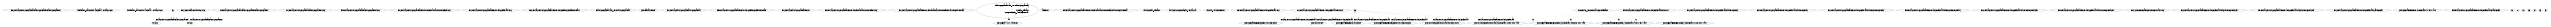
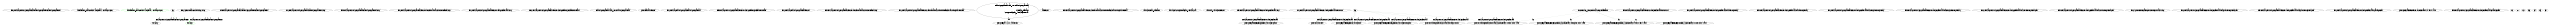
  digraph {
    edge [color=darkseagreen4 style=dashed]
    n0 [cluster="RestSharp.Tests.NuSpecUpdateTask.BaseNuSpecUpdateTest.BaseNuSpecUpdateTest()" label="Entry RestSharp.Tests.NuSpecUpdateTask.BaseNuSpecUpdateTest.BaseNuSpecUpdateTest()" span="19-19"]
    n1 [cluster="RestSharp.Tests.NuSpecUpdateTask.BaseNuSpecUpdateTest.BaseNuSpecUpdateTest()" label="this.FileName = Path.Combine(''SampleData'', ''restsharp.nuspec'')" span="21-21"]
    d1 [cluster="RestSharp.Tests.NuSpecUpdateTask.BaseNuSpecUpdateTest.BaseNuSpecUpdateTest()" color=green community=0 label="this.FileName = Path.Combine(''SampleData'', ''restsharp.nuspec'')" prediction=0 span="21-21"]
    n2 [cluster="RestSharp.Tests.NuSpecUpdateTask.BaseNuSpecUpdateTest.BaseNuSpecUpdateTest()" label="this.Setup()" span="22-22"]
    n4 [cluster="System.IO.Path.Combine(string, string)" label="Entry System.IO.Path.Combine(string, string)" span="0-0"]
    n3 [cluster="RestSharp.Tests.NuSpecUpdateTask.BaseNuSpecUpdateTest.BaseNuSpecUpdateTest()" label="Exit RestSharp.Tests.NuSpecUpdateTask.BaseNuSpecUpdateTest.BaseNuSpecUpdateTest()" span="19-19"]
    n5 [cluster="RestSharp.Tests.NuSpecUpdateTask.BaseNuSpecUpdateTest.Setup()" label="Entry RestSharp.Tests.NuSpecUpdateTask.BaseNuSpecUpdateTest.Setup()" span="25-25"]
    d2 [cluster="RestSharp.Tests.NuSpecUpdateTask.BaseNuSpecUpdateTest.BaseNuSpecUpdateTest()" color=green community=0 label="this.Setup()" prediction=1 span="22-22"]
    n6 [cluster="RestSharp.Tests.NuSpecUpdateTask.BaseNuSpecUpdateTest.Setup()" label="Exit RestSharp.Tests.NuSpecUpdateTask.BaseNuSpecUpdateTest.Setup()" span="25-25"]
    n14 [cluster="RestSharp.Tests.NuSpecUpdateTask.Execute.WhenInformationalVersionIsNotDefined.Setup()" label="Entry RestSharp.Tests.NuSpecUpdateTask.Execute.WhenInformationalVersionIsNotDefined.Setup()" span="45-45"]
    n22 [cluster="RestSharp.Tests.NuSpecUpdateTask.Execute.WhenSpecFileIsValid.Setup()" label="Entry RestSharp.Tests.NuSpecUpdateTask.Execute.WhenSpecFileIsValid.Setup()" span="83-83"]
    n7 [cluster="RestSharp.Tests.NuSpecUpdateTask.Execute.WhenSpecFileNotSpecified.ReturnsFalse()" label="Entry RestSharp.Tests.NuSpecUpdateTask.Execute.WhenSpecFileNotSpecified.ReturnsFalse()" span="34-34"]
    n8 [cluster="RestSharp.Tests.NuSpecUpdateTask.Execute.WhenSpecFileNotSpecified.ReturnsFalse()" label="Build.NuSpecUpdateTask task = new Build.NuSpecUpdateTask()" span="36-36"]
    n9 [cluster="RestSharp.Tests.NuSpecUpdateTask.Execute.WhenSpecFileNotSpecified.ReturnsFalse()" label="Assert.False(task.Execute())" span="38-38"]
    n11 [cluster="RestSharp.Build.NuSpecUpdateTask.NuSpecUpdateTask()" label="Entry RestSharp.Build.NuSpecUpdateTask.NuSpecUpdateTask()" span="25-25"]
    n10 [cluster="RestSharp.Tests.NuSpecUpdateTask.Execute.WhenSpecFileNotSpecified.ReturnsFalse()" label="Exit RestSharp.Tests.NuSpecUpdateTask.Execute.WhenSpecFileNotSpecified.ReturnsFalse()" span="34-34"]
    n12 [cluster="RestSharp.Build.NuSpecUpdateTask.Execute()" label="Entry RestSharp.Build.NuSpecUpdateTask.Execute()" span="32-32"]
    n15 [cluster="RestSharp.Tests.NuSpecUpdateTask.Execute.WhenInformationalVersionIsNotDefined.Setup()" label="Exit RestSharp.Tests.NuSpecUpdateTask.Execute.WhenInformationalVersionIsNotDefined.Setup()" span="45-45"]
    n16 [cluster="RestSharp.Tests.NuSpecUpdateTask.Execute.WhenInformationalVersionIsNotDefined.PullsVersionAttributeInstead()" label="Entry RestSharp.Tests.NuSpecUpdateTask.Execute.WhenInformationalVersionIsNotDefined.PullsVersionAttributeInstead()" span="48-48"]
    n17 [cluster="RestSharp.Tests.NuSpecUpdateTask.Execute.WhenInformationalVersionIsNotDefined.PullsVersionAttributeInstead()" label="Build.NuSpecUpdateTask task = new Build.NuSpecUpdateTask\r\n                                                  {\r\n                                                      \\nSpecFile = FileName,\r\n                                                      SourceAssemblyFile = ''RestSharp.Tests.dll''\r\n                                                  }" span="50-54"]
    n19 [cluster="RestSharp.Tests.NuSpecUpdateTask.Execute.WhenInformationalVersionIsNotDefined.PullsVersionAttributeInstead()" label="Assert.AreEqual(''1.0.0.0'', task.Version)" span="58-58"]
    n18 [cluster="RestSharp.Tests.NuSpecUpdateTask.Execute.WhenInformationalVersionIsNotDefined.PullsVersionAttributeInstead()" label="task.Execute()" span="56-56"]
    n20 [cluster="RestSharp.Tests.NuSpecUpdateTask.Execute.WhenInformationalVersionIsNotDefined.PullsVersionAttributeInstead()" label="Exit RestSharp.Tests.NuSpecUpdateTask.Execute.WhenInformationalVersionIsNotDefined.PullsVersionAttributeInstead()" span="48-48"]
    n23 [cluster="RestSharp.Tests.NuSpecUpdateTask.Execute.WhenSpecFileIsValid.Setup()" label="this.subject.Build = FileName" span="85-85"]
    n24 [cluster="RestSharp.Tests.NuSpecUpdateTask.Execute.WhenSpecFileIsValid.Setup()" label="this.subject.SourceAssemblyFile = ''RestSharp.dll''" span="86-86"]
    n25 [cluster="RestSharp.Tests.NuSpecUpdateTask.Execute.WhenSpecFileIsValid.Setup()" label="this.result = this.subject.Execute()" span="87-87"]
    n26 [cluster="RestSharp.Tests.NuSpecUpdateTask.Execute.WhenSpecFileIsValid.Setup()" label="Exit RestSharp.Tests.NuSpecUpdateTask.Execute.WhenSpecFileIsValid.Setup()" span="83-83"]
    n27 [cluster="RestSharp.Tests.NuSpecUpdateTask.Execute.WhenSpecFileIsValid.ReturnsTrue()" label="Entry RestSharp.Tests.NuSpecUpdateTask.Execute.WhenSpecFileIsValid.ReturnsTrue()" span="91-91"]
    n28 [cluster="RestSharp.Tests.NuSpecUpdateTask.Execute.WhenSpecFileIsValid.ReturnsTrue()" label="Assert.True(this.result)" span="93-93"]
    n29 [cluster="RestSharp.Tests.NuSpecUpdateTask.Execute.WhenSpecFileIsValid.ReturnsTrue()" label="Exit RestSharp.Tests.NuSpecUpdateTask.Execute.WhenSpecFileIsValid.ReturnsTrue()" span="91-91"]
    n31 [cluster="RestSharp.Tests.NuSpecUpdateTask.Execute.WhenSpecFileIsValid.PullsIdFromAssembly()" label="Entry RestSharp.Tests.NuSpecUpdateTask.Execute.WhenSpecFileIsValid.PullsIdFromAssembly()" span="97-97"]
    n32 [cluster="RestSharp.Tests.NuSpecUpdateTask.Execute.WhenSpecFileIsValid.PullsIdFromAssembly()" label="Assert.AreEqual(EXPECTED_ID, this.subject.Id)" span="99-99"]
    n33 [cluster="RestSharp.Tests.NuSpecUpdateTask.Execute.WhenSpecFileIsValid.PullsIdFromAssembly()" label="Exit RestSharp.Tests.NuSpecUpdateTask.Execute.WhenSpecFileIsValid.PullsIdFromAssembly()" span="97-97"]
    n34 [cluster="RestSharp.Tests.NuSpecUpdateTask.Execute.WhenSpecFileIsValid.PullsDescriptionFromAssembly()" label="Entry RestSharp.Tests.NuSpecUpdateTask.Execute.WhenSpecFileIsValid.PullsDescriptionFromAssembly()" span="103-103"]
    n35 [cluster="RestSharp.Tests.NuSpecUpdateTask.Execute.WhenSpecFileIsValid.PullsDescriptionFromAssembly()" label="Assert.AreEqual(EXPECTED_DESCRIPTION, this.subject.Description)" span="105-105"]
    n36 [cluster="RestSharp.Tests.NuSpecUpdateTask.Execute.WhenSpecFileIsValid.PullsDescriptionFromAssembly()" label="Exit RestSharp.Tests.NuSpecUpdateTask.Execute.WhenSpecFileIsValid.PullsDescriptionFromAssembly()" span="103-103"]
    n37 [cluster="RestSharp.Tests.NuSpecUpdateTask.Execute.WhenSpecFileIsValid.PullsVersionFromAssemblyInfo()" label="Entry RestSharp.Tests.NuSpecUpdateTask.Execute.WhenSpecFileIsValid.PullsVersionFromAssemblyInfo()" span="109-109"]
    n38 [cluster="RestSharp.Tests.NuSpecUpdateTask.Execute.WhenSpecFileIsValid.PullsVersionFromAssemblyInfo()" label="Assert.True(this.expectedVersion.IsMatch(this.subject.Version))" span="111-111"]
    n39 [cluster="RestSharp.Tests.NuSpecUpdateTask.Execute.WhenSpecFileIsValid.PullsVersionFromAssemblyInfo()" label="Exit RestSharp.Tests.NuSpecUpdateTask.Execute.WhenSpecFileIsValid.PullsVersionFromAssemblyInfo()" span="109-109"]
    n40 [cluster="System.Text.RegularExpressions.Regex.IsMatch(string)" label="Entry System.Text.RegularExpressions.Regex.IsMatch(string)" span="0-0"]
    n41 [cluster="RestSharp.Tests.NuSpecUpdateTask.Execute.WhenSpecFileIsValid.PullsAuthorsFromAssemblyInfo()" label="Entry RestSharp.Tests.NuSpecUpdateTask.Execute.WhenSpecFileIsValid.PullsAuthorsFromAssemblyInfo()" span="115-115"]
    n42 [cluster="RestSharp.Tests.NuSpecUpdateTask.Execute.WhenSpecFileIsValid.PullsAuthorsFromAssemblyInfo()" label="Assert.AreEqual(EXPECTED_AUTHORS, this.subject.Authors)" span="117-117"]
    n43 [cluster="RestSharp.Tests.NuSpecUpdateTask.Execute.WhenSpecFileIsValid.PullsAuthorsFromAssemblyInfo()" label="Exit RestSharp.Tests.NuSpecUpdateTask.Execute.WhenSpecFileIsValid.PullsAuthorsFromAssemblyInfo()" span="115-115"]
    n44 [cluster="RestSharp.Tests.NuSpecUpdateTask.Execute.WhenSpecFileIsValid.UpdatesSpecFile()" label="Entry RestSharp.Tests.NuSpecUpdateTask.Execute.WhenSpecFileIsValid.UpdatesSpecFile()" span="121-121"]
    n45 [cluster="RestSharp.Tests.NuSpecUpdateTask.Execute.WhenSpecFileIsValid.UpdatesSpecFile()" label="XDocument doc = XDocument.Load(ComputedFileName)" span="123-123"]
    n47 [cluster="RestSharp.Tests.NuSpecUpdateTask.Execute.WhenSpecFileIsValid.UpdatesSpecFile()" label="Assert.AreEqual(EXPECTED_DESCRIPTION, doc.Descendants(''description'').First().Value)" span="126-126"]
    n48 [cluster="RestSharp.Tests.NuSpecUpdateTask.Execute.WhenSpecFileIsValid.UpdatesSpecFile()" label="Assert.AreEqual(EXPECTED_AUTHORS, doc.Descendants(''authors'').First().Value)" span="127-127"]
    n49 [cluster="RestSharp.Tests.NuSpecUpdateTask.Execute.WhenSpecFileIsValid.UpdatesSpecFile()" label="Assert.AreEqual(EXPECTED_OWNERS, doc.Descendants(''owners'').First().Value)" span="128-128"]
    n50 [cluster="RestSharp.Tests.NuSpecUpdateTask.Execute.WhenSpecFileIsValid.UpdatesSpecFile()" label="Assert.True(this.expectedVersion.IsMatch(doc.Descendants(''version'').First().Value))" span="129-129"]
    n46 [cluster="RestSharp.Tests.NuSpecUpdateTask.Execute.WhenSpecFileIsValid.UpdatesSpecFile()" label="Assert.AreEqual(EXPECTED_ID, doc.Descendants(''id'').First().Value)" span="125-125"]
    n51 [cluster="RestSharp.Tests.NuSpecUpdateTask.Execute.WhenSpecFileIsValid.UpdatesSpecFile()" label="Exit RestSharp.Tests.NuSpecUpdateTask.Execute.WhenSpecFileIsValid.UpdatesSpecFile()" span="121-121"]
    n13
    n21
    n30
    n53
    n54
    n55
    n56
    n57
    n58
    n17 -> n19 [label=task]
    n45 -> n47 [label=doc]
    n45 -> n48 [label=doc]
    n45 -> n49 [label=doc]
    n45 -> n50 [label=doc]
    n56 -> n2 [label="RestSharp.Tests.NuSpecUpdateTask.BaseNuSpecUpdateTest"]
    n56 -> d2 [color=green label="RestSharp.Tests.NuSpecUpdateTask.BaseNuSpecUpdateTest"]
    n58 -> n28 [label="RestSharp.Tests.NuSpecUpdateTask.Execute.WhenSpecFileIsValid"]
    n58 -> n32 [label="RestSharp.Tests.NuSpecUpdateTask.Execute.WhenSpecFileIsValid"]
    n58 -> n35 [label="RestSharp.Tests.NuSpecUpdateTask.Execute.WhenSpecFileIsValid"]
    n58 -> n38 [label="RestSharp.Tests.NuSpecUpdateTask.Execute.WhenSpecFileIsValid"]
-   n42 -> n58 [label="RestSharp.Tests.NuSpecUpdateTask.Execute.WhenSpecFileIsValid"]
+   n58 -> n42 [label="RestSharp.Tests.NuSpecUpdateTask.Execute.WhenSpecFileIsValid"]
    n58 -> n50 [label="RestSharp.Tests.NuSpecUpdateTask.Execute.WhenSpecFileIsValid"]
  }
